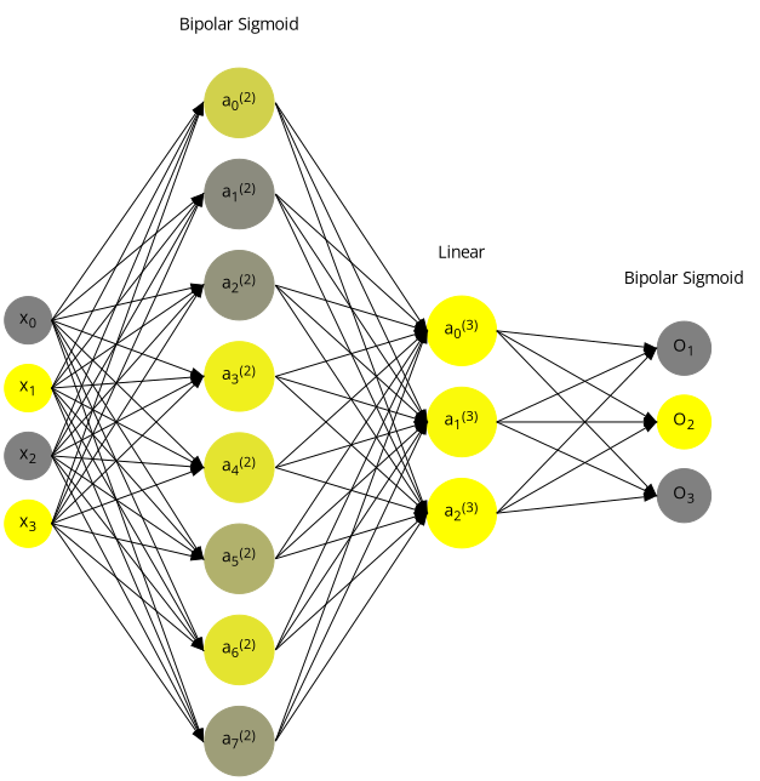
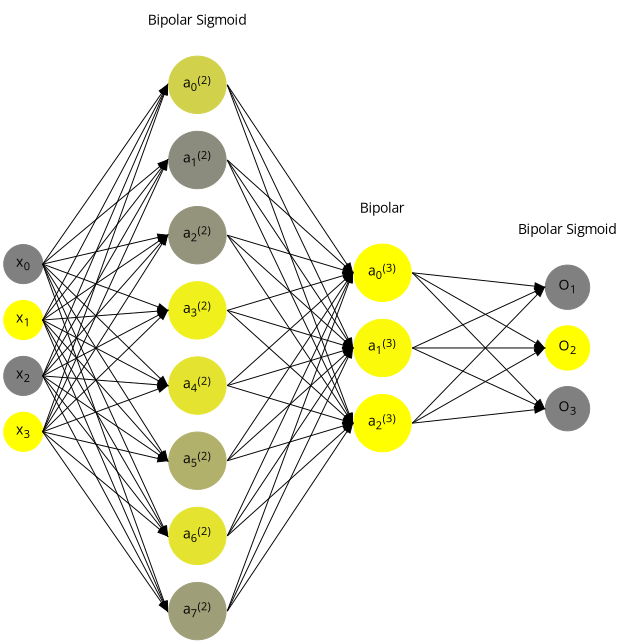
  digraph {
    rankdir=LR
    ranksep=1.4
    splines=false
    fontname="Open Sans"
    node [color="0.1667, 0.0, 0.5" fillcolor="0.1667, 0.0, 0.5" shape=circle style=filled fontname="Open Sans"]
    edge [headport=w style=solid tailport=e fontname="Open Sans"]
    n1 [label=<x<sub>0</sub>>]
    n2 [color="0.1667, 1.0, 1.0" fillcolor="0.1667, 1.0, 1.0" label=<x<sub>1</sub>>]
    n3 [label=<x<sub>2</sub>>]
    n4 [color="0.1667, 1.0, 1.0" fillcolor="0.1667, 1.0, 1.0" label=<x<sub>3</sub>>]
    n5 [color="0.1667, 0.634651, 0.817325" fillcolor="0.1667, 0.634651, 0.817325" label=<a<sub>0</sub><sup>(2)</sup>>]
    n6 [color="0.1667, 0.091629, 0.545815" fillcolor="0.1667, 0.091629, 0.545815" label=<a<sub>1</sub><sup>(2)</sup>>]
    n7 [color="0.1667, 0.160639, 0.580319" fillcolor="0.1667, 0.160639, 0.580319" label=<a<sub>2</sub><sup>(2)</sup>>]
    n8 [color="0.1667, 0.878242, 0.939121" fillcolor="0.1667, 0.878242, 0.939121" label=<a<sub>3</sub><sup>(2)</sup>>]
    n9 [color="0.1667, 0.788852, 0.894426" fillcolor="0.1667, 0.788852, 0.894426" label=<a<sub>4</sub><sup>(2)</sup>>]
    n10 [color="0.1667, 0.388413, 0.694206" fillcolor="0.1667, 0.388413, 0.694206" label=<a<sub>5</sub><sup>(2)</sup>>]
    n11 [color="0.1667, 0.788490, 0.894245" fillcolor="0.1667, 0.788490, 0.894245" label=<a<sub>6</sub><sup>(2)</sup>>]
    n12 [color="0.1667, 0.235747, 0.617874" fillcolor="0.1667, 0.235747, 0.617874" label=<a<sub>7</sub><sup>(2)</sup>>]
    n13 [color="0.1667, 1.261780, 1.130890" fillcolor="0.1667, 1.261780, 1.130890" label=<a<sub>0</sub><sup>(3)</sup>>]
    n14 [color="0.1667, 0.958259, 0.979129" fillcolor="0.1667, 0.958259, 0.979129" label=<a<sub>1</sub><sup>(3)</sup>>]
    n15 [color="0.1667, 1.854324, 1.427162" fillcolor="0.1667, 1.854324, 1.427162" label=<a<sub>2</sub><sup>(3)</sup>>]
    n16 [label=<O<sub>1</sub>>]
    n17 [color="0.1667, 1.0, 1.0" fillcolor="0.1667, 1.0, 1.0" label=<O<sub>2</sub>>]
    n18 [label=<O<sub>3</sub>>]
    n19 [label="Bipolar Sigmoid" shape=plaintext color="" fillcolor="" style=""]
-   n20 [label=Linear shape=plaintext color="" fillcolor="" style=""]
+   n20 [label=Bipolar shape=plaintext color="" fillcolor="" style=""]
    n21 [label="Bipolar Sigmoid" shape=plaintext color="" fillcolor="" style=""]
    subgraph sub_1 {
      n1
    }
    subgraph sub_2 {
      n2
    }
    subgraph sub_3 {
      n3
    }
    subgraph sub_4 {
      n4
    }
    subgraph sub_5 {
      n5
    }
    subgraph sub_6 {
      n6
    }
    subgraph sub_7 {
      n7
    }
    subgraph sub_8 {
      n8
    }
    subgraph sub_9 {
      n9
    }
    subgraph sub_10 {
      n10
    }
    subgraph sub_11 {
      n11
    }
    subgraph sub_12 {
      n12
    }
    subgraph sub_13 {
      n13
    }
    subgraph sub_14 {
      n14
    }
    subgraph sub_15 {
      n15
    }
    subgraph sub_16 {
      n16
    }
    subgraph sub_17 {
      n17
    }
    subgraph sub_18 {
      n18
    }
    subgraph sub_19 {
      rank=same
      n1
      n2
      n3
      n4
    }
    subgraph sub_20 {
      rank=same
      n5
      n6
      n7
      n8
      n9
      n10
      n11
      n12
    }
    subgraph sub_21 {
      rank=same
      n13
      n14
      n15
    }
    subgraph sub_22 {
      rank=same
      n16
      n17
      n18
    }
    subgraph sub_23 {
      rank=same
      n5
      n19
    }
    subgraph sub_24 {
      rank=same
      n13
      n20
    }
    subgraph sub_25 {
      rank=same
      n16
      n21
    }
    n1 -> n2 [style=invis]
    n1 -> n5
    n1 -> n6
    n1 -> n7
    n1 -> n8
    n1 -> n9
    n1 -> n10
    n1 -> n11
    n1 -> n12
    n2 -> n3 [style=invis]
    n2 -> n5
    n2 -> n6
    n2 -> n7
    n2 -> n8
    n2 -> n9
    n2 -> n10
    n2 -> n11
    n2 -> n12
    n3 -> n4 [style=invis]
    n3 -> n5
    n3 -> n6
    n3 -> n7
    n3 -> n8
    n3 -> n9
    n3 -> n10
    n3 -> n11
    n3 -> n12
    n4 -> n5
    n4 -> n6
    n4 -> n7
    n4 -> n8
    n4 -> n9
    n4 -> n10
    n4 -> n11
    n4 -> n12
    n5 -> n6 [style=invis]
    n5 -> n13
    n5 -> n14
    n5 -> n15
    n6 -> n7 [style=invis]
    n6 -> n13
    n6 -> n14
    n6 -> n15
    n7 -> n8 [style=invis]
    n7 -> n13
    n7 -> n14
    n7 -> n15
    n8 -> n9 [style=invis]
    n8 -> n13
    n8 -> n14
    n8 -> n15
    n9 -> n10 [style=invis]
    n9 -> n13
    n9 -> n14
    n9 -> n15
    n10 -> n11 [style=invis]
    n10 -> n13
    n10 -> n14
    n10 -> n15
    n11 -> n12 [style=invis]
    n11 -> n13
    n11 -> n14
    n11 -> n15
    n12 -> n13
    n12 -> n14
    n12 -> n15
    n13 -> n14 [style=invis]
    n13 -> n16
    n13 -> n17
    n13 -> n18
    n14 -> n15 [style=invis]
    n14 -> n16
    n14 -> n17
    n14 -> n18
    n15 -> n16
    n15 -> n17
    n15 -> n18
    n16 -> n17 [style=invis]
    n17 -> n18 [style=invis]
    n19 -> n5 [style=invis]
    n20 -> n13 [style=invis]
    n21 -> n16 [style=invis]
  }
